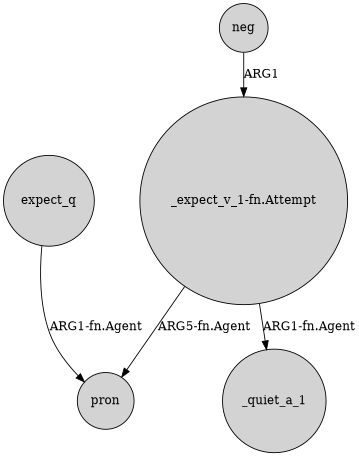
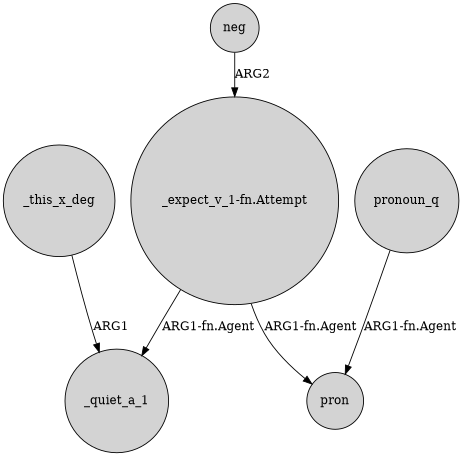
  digraph {
    node [shape=circle style=filled]
    "_expect_v_1-fn.Attempt"
    _quiet_a_1
    pron
-   pronoun_q [label=expect_q]
+   _this_x_deg
+   pronoun_q
    neg
    "_expect_v_1-fn.Attempt" -> _quiet_a_1 [label="ARG1-fn.Agent"]
-   "_expect_v_1-fn.Attempt" -> pron [label="ARG5-fn.Agent"]
+   "_expect_v_1-fn.Attempt" -> pron [label="ARG1-fn.Agent"]
+   _this_x_deg -> _quiet_a_1 [label=ARG1]
    pronoun_q -> pron [label="ARG1-fn.Agent"]
-   neg -> "_expect_v_1-fn.Attempt" [label=ARG1]
+   neg -> "_expect_v_1-fn.Attempt" [label=ARG2]
  }
